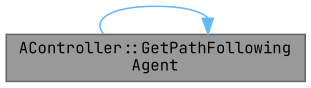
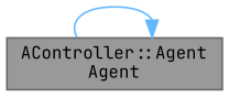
  digraph {
    rankdir=LR
    fontname="JetBrains Mono"
-   n1 [color=gray40 fillcolor=grey60 fontcolor=black fontname="JetBrains Mono" fontsize=10 height=0.2 label="AController::GetPathFollowing\lAgent" shape=box style=filled width=0.4]
+   n1 [color=gray40 fillcolor=grey60 fontcolor=black fontname="JetBrains Mono" fontsize=10 height=0.2 label="AController::Agent\lAgent" shape=box style=filled width=0.4]
    n1 -> n1 [color=steelblue1 fontname="JetBrains Mono" fontsize=10 labelfontname=Helvetica labelfontsize=10 style=solid]
  }
